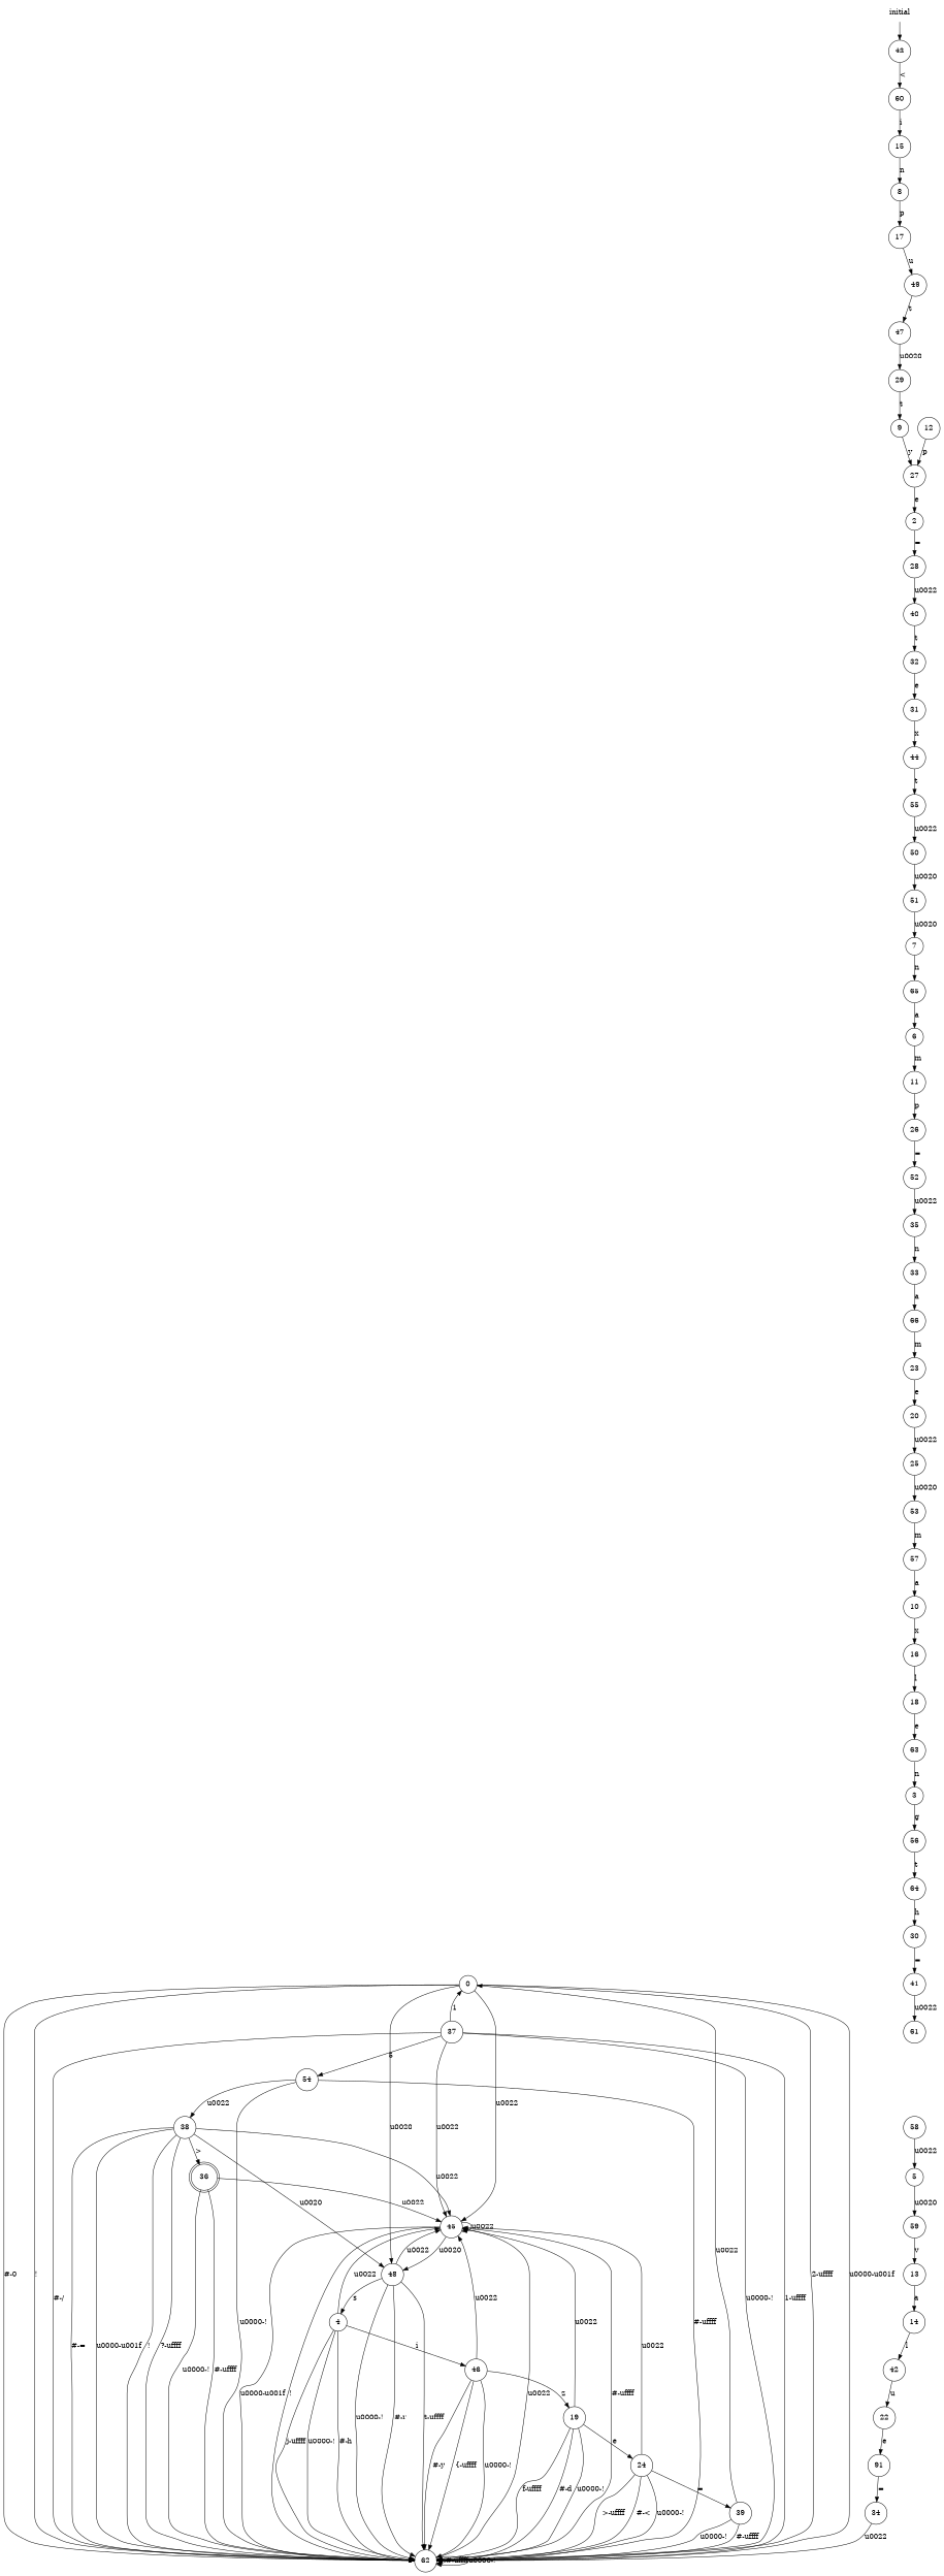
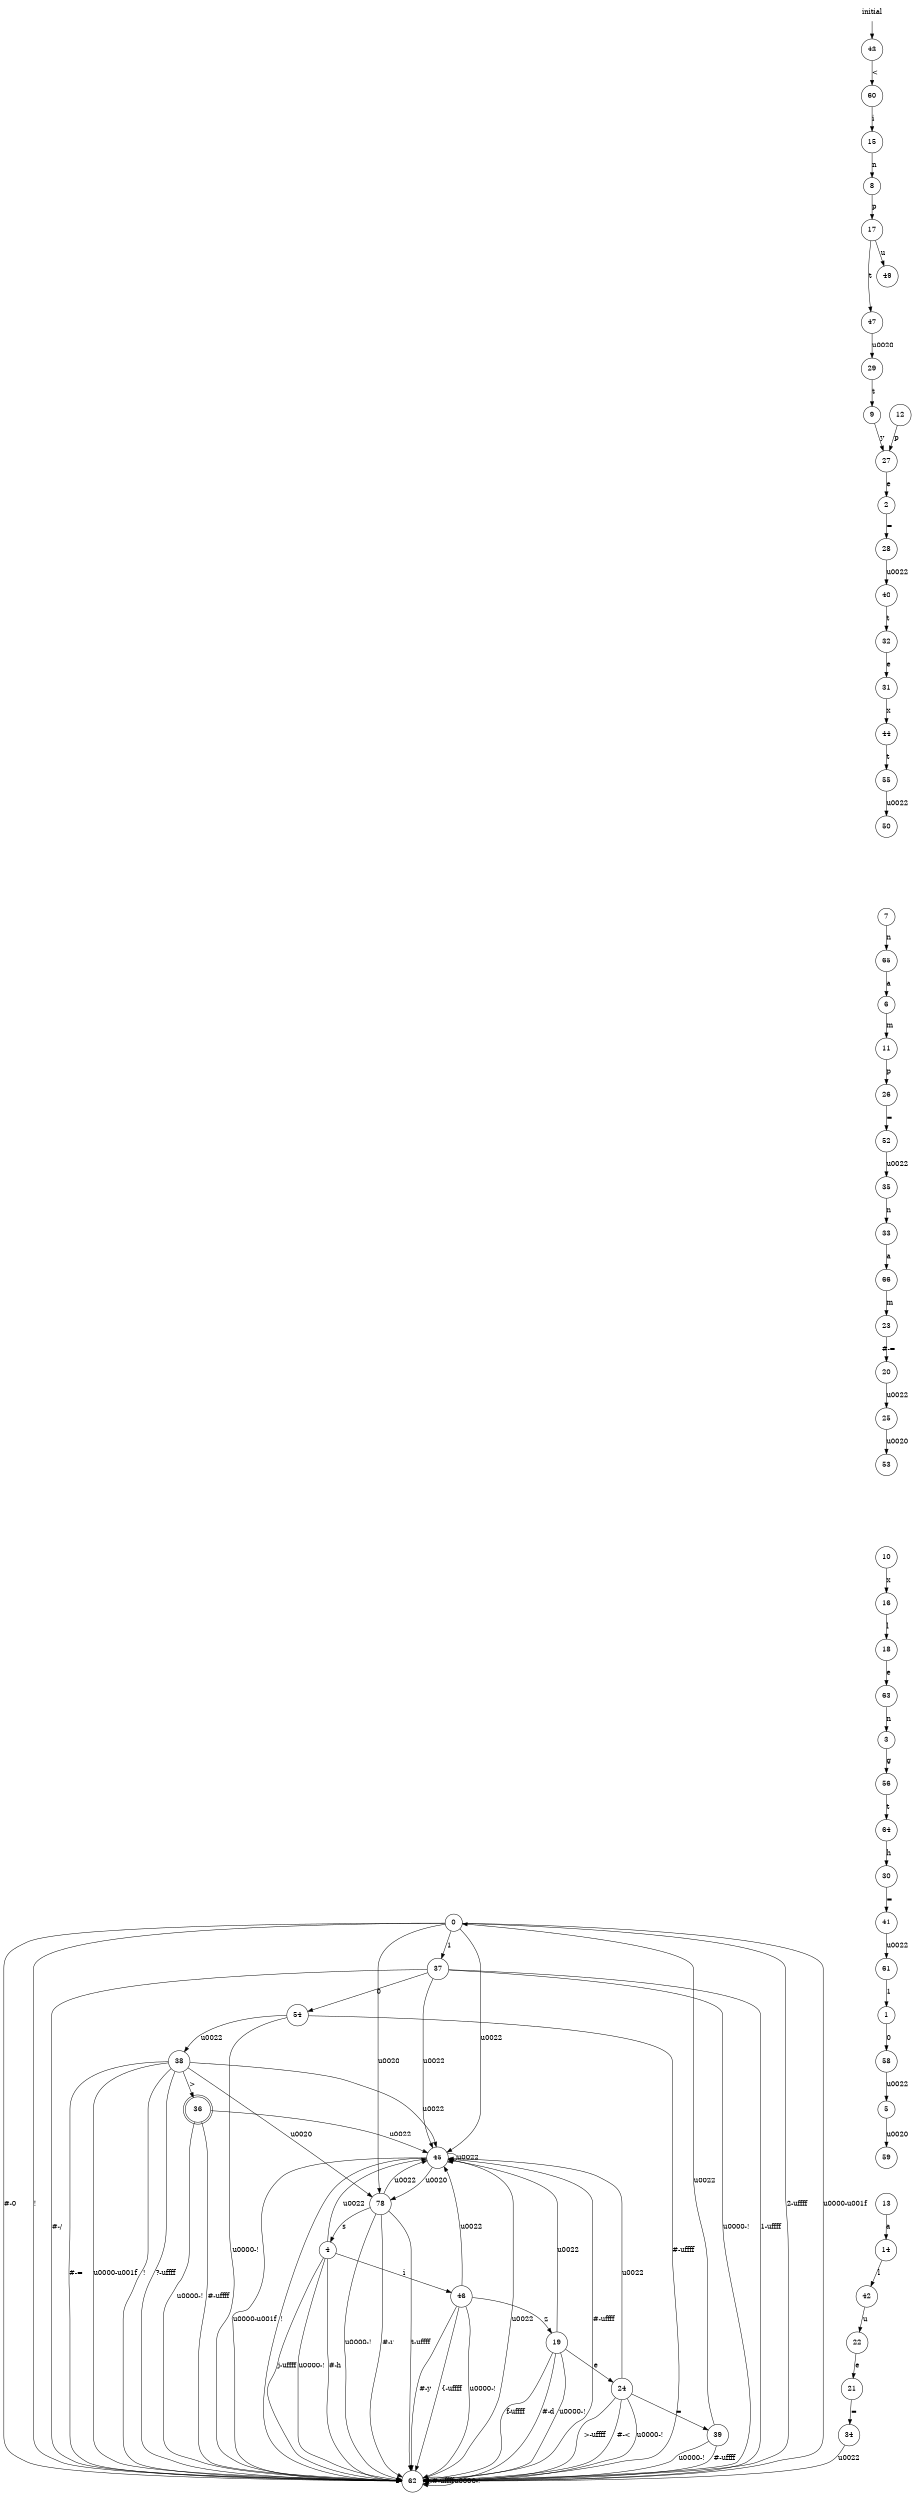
  digraph {
    rankdir=TB
    node [shape=circle]
    0
    45
    62
-   48
+   48 [label=78]
    37
    4
    54
    46
    38
+   1
    58
    5
    59
    2
    28
    40
    32
    3
    56
    64
    30
    19
    24
    13
    14
    6
    11
    26
    52
    7
    65
    8
    17
    49
    47
    9
    27
    12
    10
    16
    18
    63
    35
    42
    22
-   21 [label=91]
+   21
    15
    29
    39
    20
    25
    53
-   57
    34
    23
    33
    31
    41
    61
    44
    55
    50
    66
    36 [shape=doublecircle]
    43
    60
    initial [shape=plaintext]
-   51
    0 -> 45 [label="\u0022"]
    0 -> 62 [label="2-\uffff"]
    0 -> 62 [label="\u0000-\u001f"]
    0 -> 62 [label="#-0"]
    0 -> 62 [label="!"]
    0 -> 48 [label="\u0020"]
-   37 -> 0 [label=1]
+   0 -> 37 [label=1]
    45 -> 45 [label="\u0022"]
    45 -> 62 [label="#-\uffff"]
    45 -> 62 [label="\u0000-\u001f"]
    45 -> 62 [label="!"]
    45 -> 48 [label="\u0020"]
    62 -> 45 [label="\u0022"]
    62 -> 62 [label="#-\uffff"]
    62 -> 62 [label="\u0000-!"]
    48 -> 45 [label="\u0022"]
    48 -> 62 [label="\u0000-!"]
    48 -> 62 [label="#-r"]
    48 -> 62 [label="t-\uffff"]
    48 -> 4 [label=s]
    37 -> 45 [label="\u0022"]
    37 -> 62 [label="\u0000-!"]
    37 -> 62 [label="1-\uffff"]
    37 -> 62 [label="#-/"]
-   37 -> 54 [label=5]
+   37 -> 54 [label=0]
    4 -> 45 [label="\u0022"]
    4 -> 62 [label="\u0000-!"]
    4 -> 62 [label="#-h"]
    4 -> 62 [label="j-\uffff"]
    4 -> 46 [label=i]
    54 -> 62 [label="#-\uffff"]
    54 -> 62 [label="\u0000-!"]
    54 -> 38 [label="\u0022"]
    46 -> 45 [label="\u0022"]
    46 -> 62 [label="\u0000-!"]
    46 -> 62 [label="#-y"]
    46 -> 62 [label="{-\uffff"]
    46 -> 19 [label=z]
    38 -> 45 [label="\u0022"]
    38 -> 62 [label="#-="]
    38 -> 62 [label="\u0000-\u001f"]
    38 -> 62 [label="!"]
    38 -> 62 [label="?-\uffff"]
    38 -> 48 [label="\u0020"]
    38 -> 36 [label=">"]
+   1 -> 58 [label=0]
    58 -> 5 [label="\u0022"]
    5 -> 59 [label="\u0020"]
-   59 -> 13 [label=v]
    2 -> 28 [label="="]
    28 -> 40 [label="\u0022"]
    40 -> 32 [label=t]
    32 -> 31 [label=e]
    3 -> 56 [label=g]
    56 -> 64 [label=t]
    64 -> 30 [label=h]
    30 -> 41 [label="="]
    19 -> 45 [label="\u0022"]
    19 -> 62 [label="\u0000-!"]
    19 -> 62 [label="f-\uffff"]
    19 -> 62 [label="#-d"]
    19 -> 24 [label=e]
    24 -> 45 [label="\u0022"]
    24 -> 62 [label="#-<"]
    24 -> 62 [label="\u0000-!"]
    24 -> 62 [label=">-\uffff"]
    24 -> 39 [label="="]
    13 -> 14 [label=a]
    14 -> 42 [label=l]
    6 -> 11 [label=m]
    11 -> 26 [label=p]
    26 -> 52 [label="="]
    52 -> 35 [label="\u0022"]
    7 -> 65 [label=n]
    65 -> 6 [label=a]
    8 -> 17 [label=p]
    17 -> 49 [label=u]
-   49 -> 47 [label=t]
+   17 -> 47 [label=t]
    47 -> 29 [label="\u0020"]
    9 -> 27 [label=y]
    27 -> 2 [label=e]
    12 -> 27 [label=p]
    10 -> 16 [label=x]
    16 -> 18 [label=l]
    18 -> 63 [label=e]
    63 -> 3 [label=n]
    35 -> 33 [label=n]
    42 -> 22 [label=u]
    22 -> 21 [label=e]
    21 -> 34 [label="="]
    15 -> 8 [label=n]
    29 -> 9 [label=t]
    39 -> 0 [label="\u0022"]
    39 -> 62 [label="#-\uffff"]
    39 -> 62 [label="\u0000-!"]
    20 -> 25 [label="\u0022"]
    25 -> 53 [label="\u0020"]
-   53 -> 57 [label=m]
-   57 -> 10 [label=a]
    34 -> 62 [label="\u0022"]
-   23 -> 20 [label=e]
+   23 -> 20 [label="#-="]
    33 -> 66 [label=a]
    31 -> 44 [label=x]
    41 -> 61 [label="\u0022"]
+   61 -> 1 [label=1]
    44 -> 55 [label=t]
    55 -> 50 [label="\u0022"]
-   50 -> 51 [label="\u0020"]
    66 -> 23 [label=m]
    36 -> 45 [label="\u0022"]
    36 -> 62 [label="#-\uffff"]
    36 -> 62 [label="\u0000-!"]
    43 -> 60 [label="<"]
    60 -> 15 [label=i]
    initial -> 43
-   51 -> 7 [label="\u0020"]
  }
